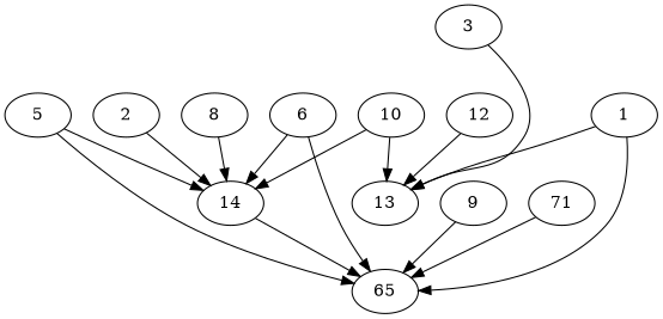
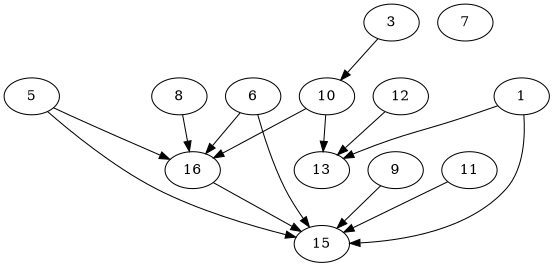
  digraph {
    node [alpha=0.15]
    1 [alpha=0.05 expect_size=49712128]
    13 [expect_size=49927168]
-   15 [alpha=0.02 expect_size=34058240 label=65]
-   2 [alpha=0.19 expect_size=28073984]
-   14 [alpha=0.02 expect_size=51069952]
+   15 [alpha=0.02 expect_size=34058240]
+   14 [alpha=0.02 expect_size=51069952 label=16]
    3 [alpha=0.00 expect_size=9876480]
    5 [alpha=0.13 expect_size=30612480]
    6 [alpha=0.10 expect_size=7405568]
+   7 [alpha=0.19 expect_size=39544832]
    8 [alpha=0.04 expect_size=33725440]
    9 [alpha=0.03 expect_size=30528512]
    10 [expect_size=47139840]
-   11 [alpha=0.04 expect_size=40238080 label=71]
+   11 [alpha=0.04 expect_size=40238080]
    12 [alpha=0.12 expect_size=52077568]
    1 -> 13
    1 -> 15
-   2 -> 14
    14 -> 15
-   3 -> 13
+   3 -> 10
    5 -> 15
    5 -> 14
    6 -> 15
    6 -> 14
    8 -> 14
    9 -> 15
    10 -> 13
    10 -> 14
    11 -> 15
    12 -> 13
  }
